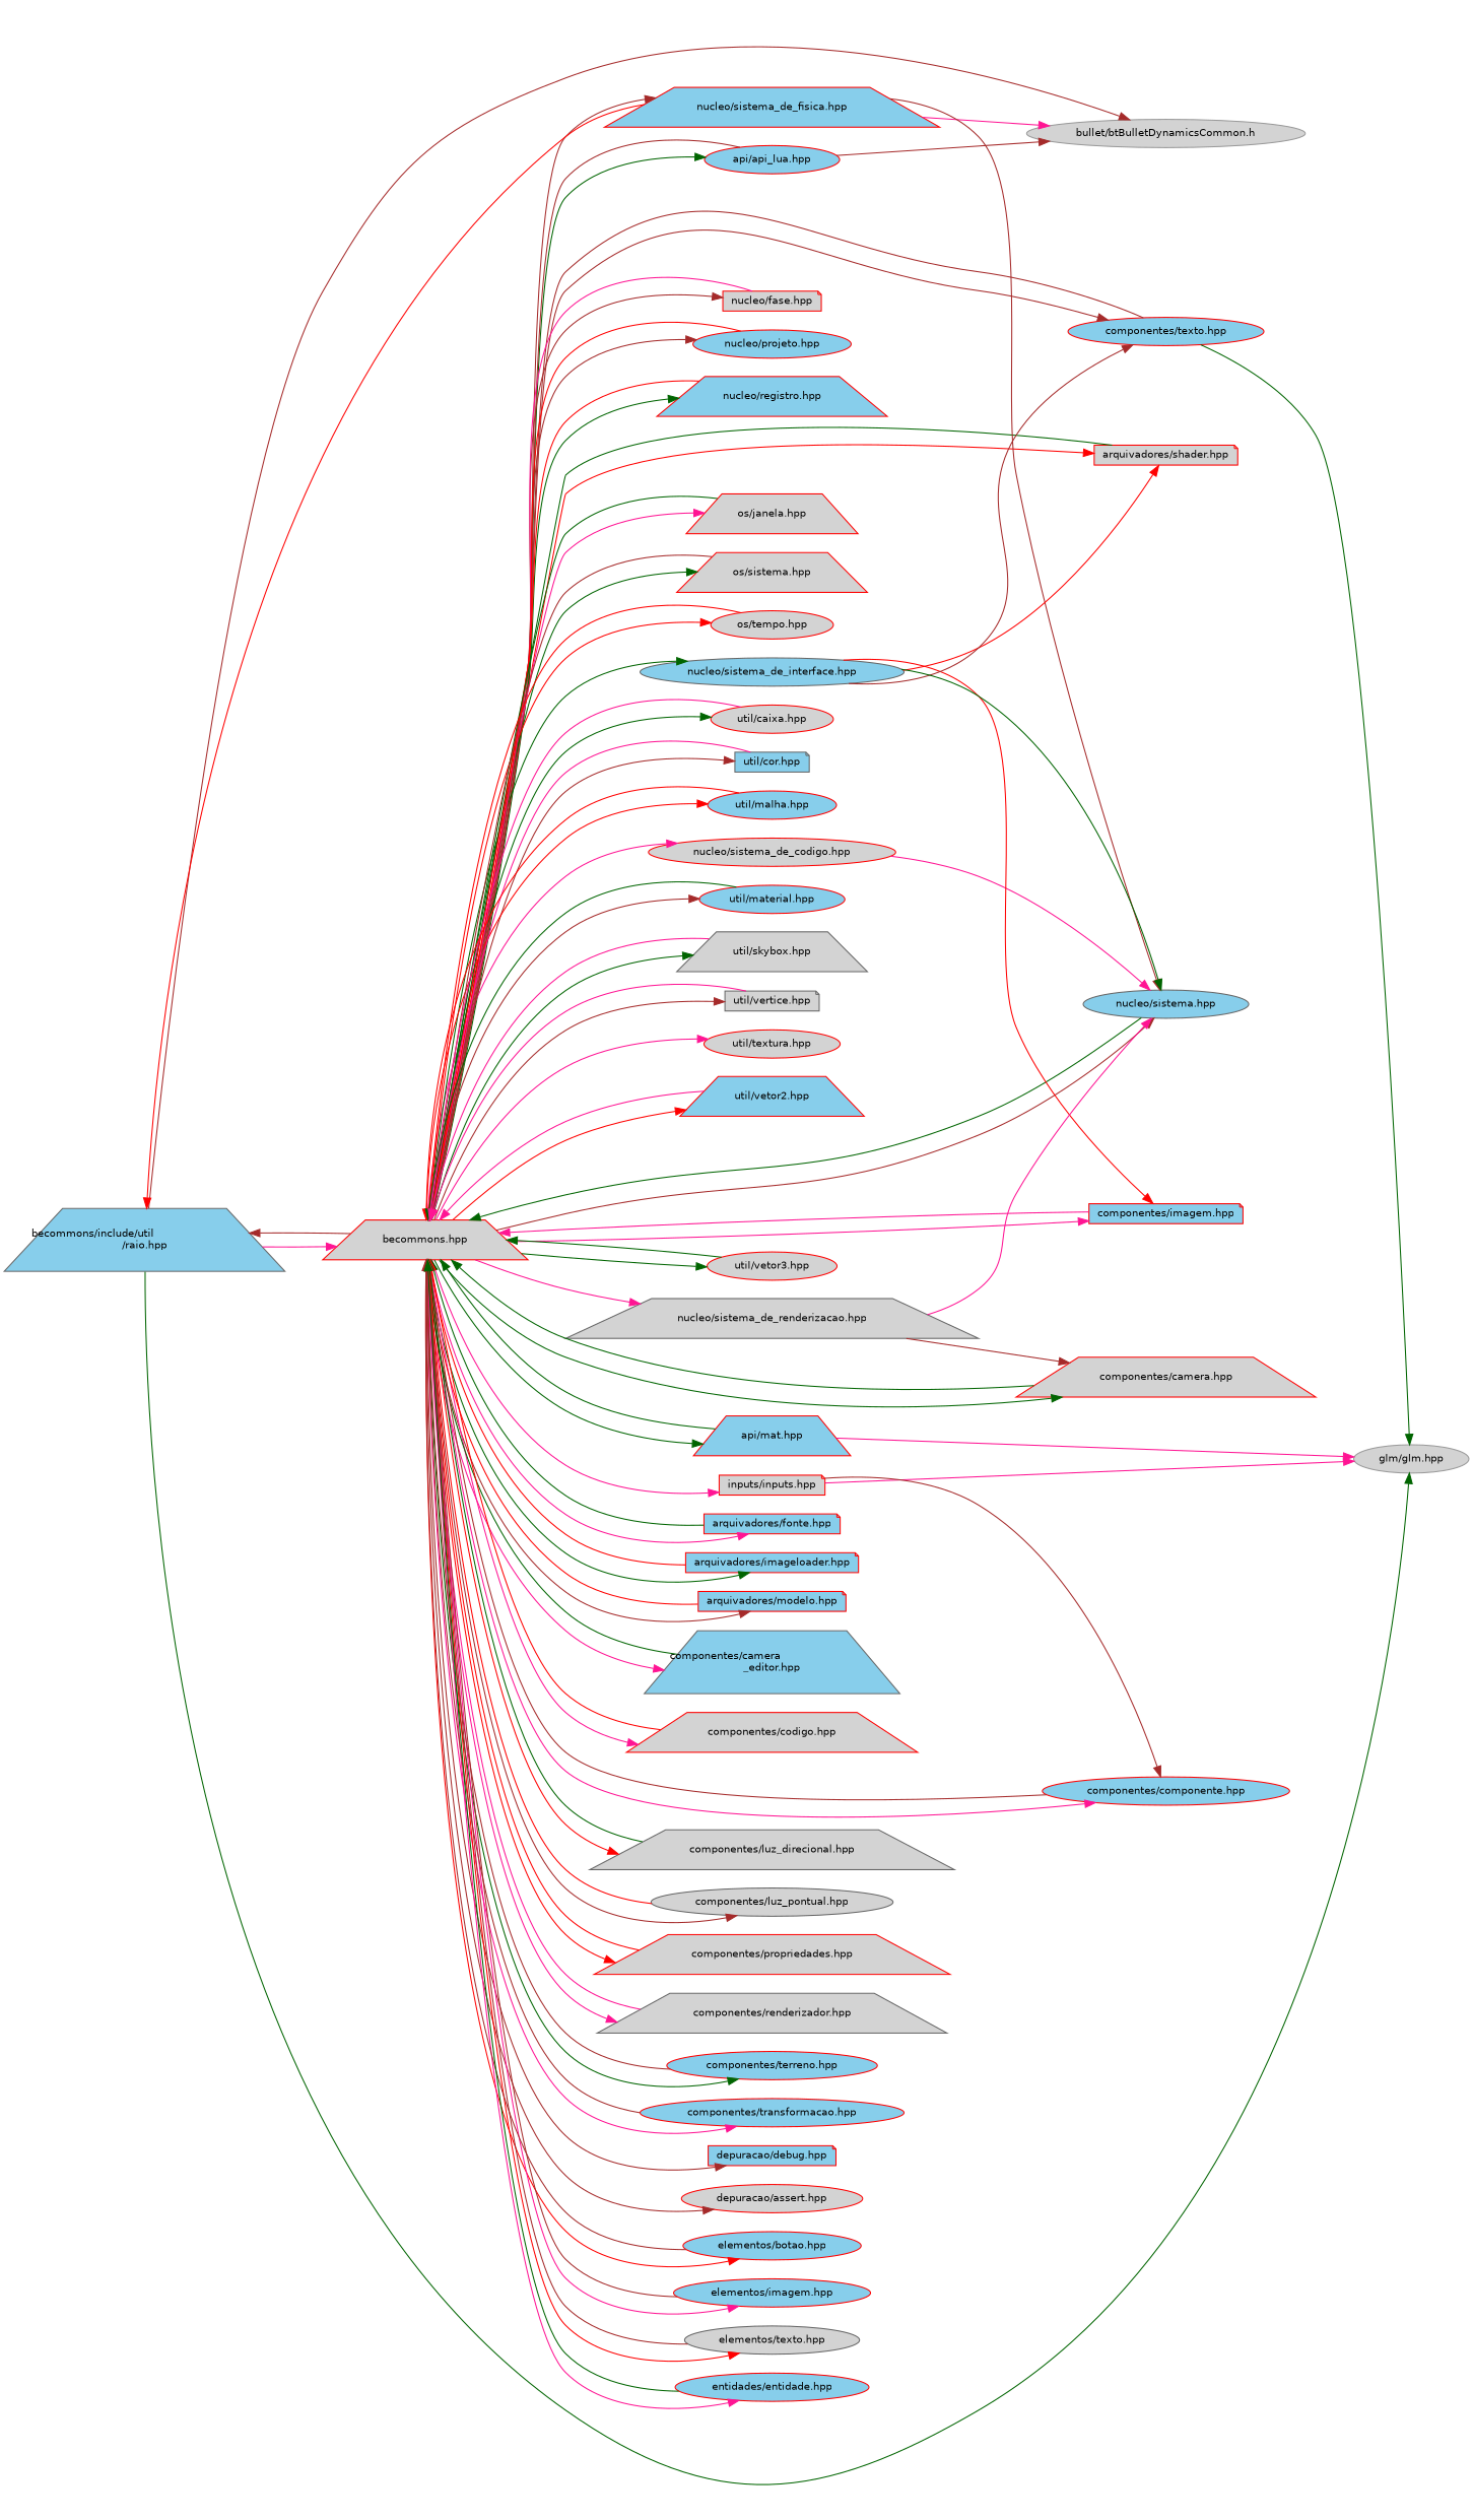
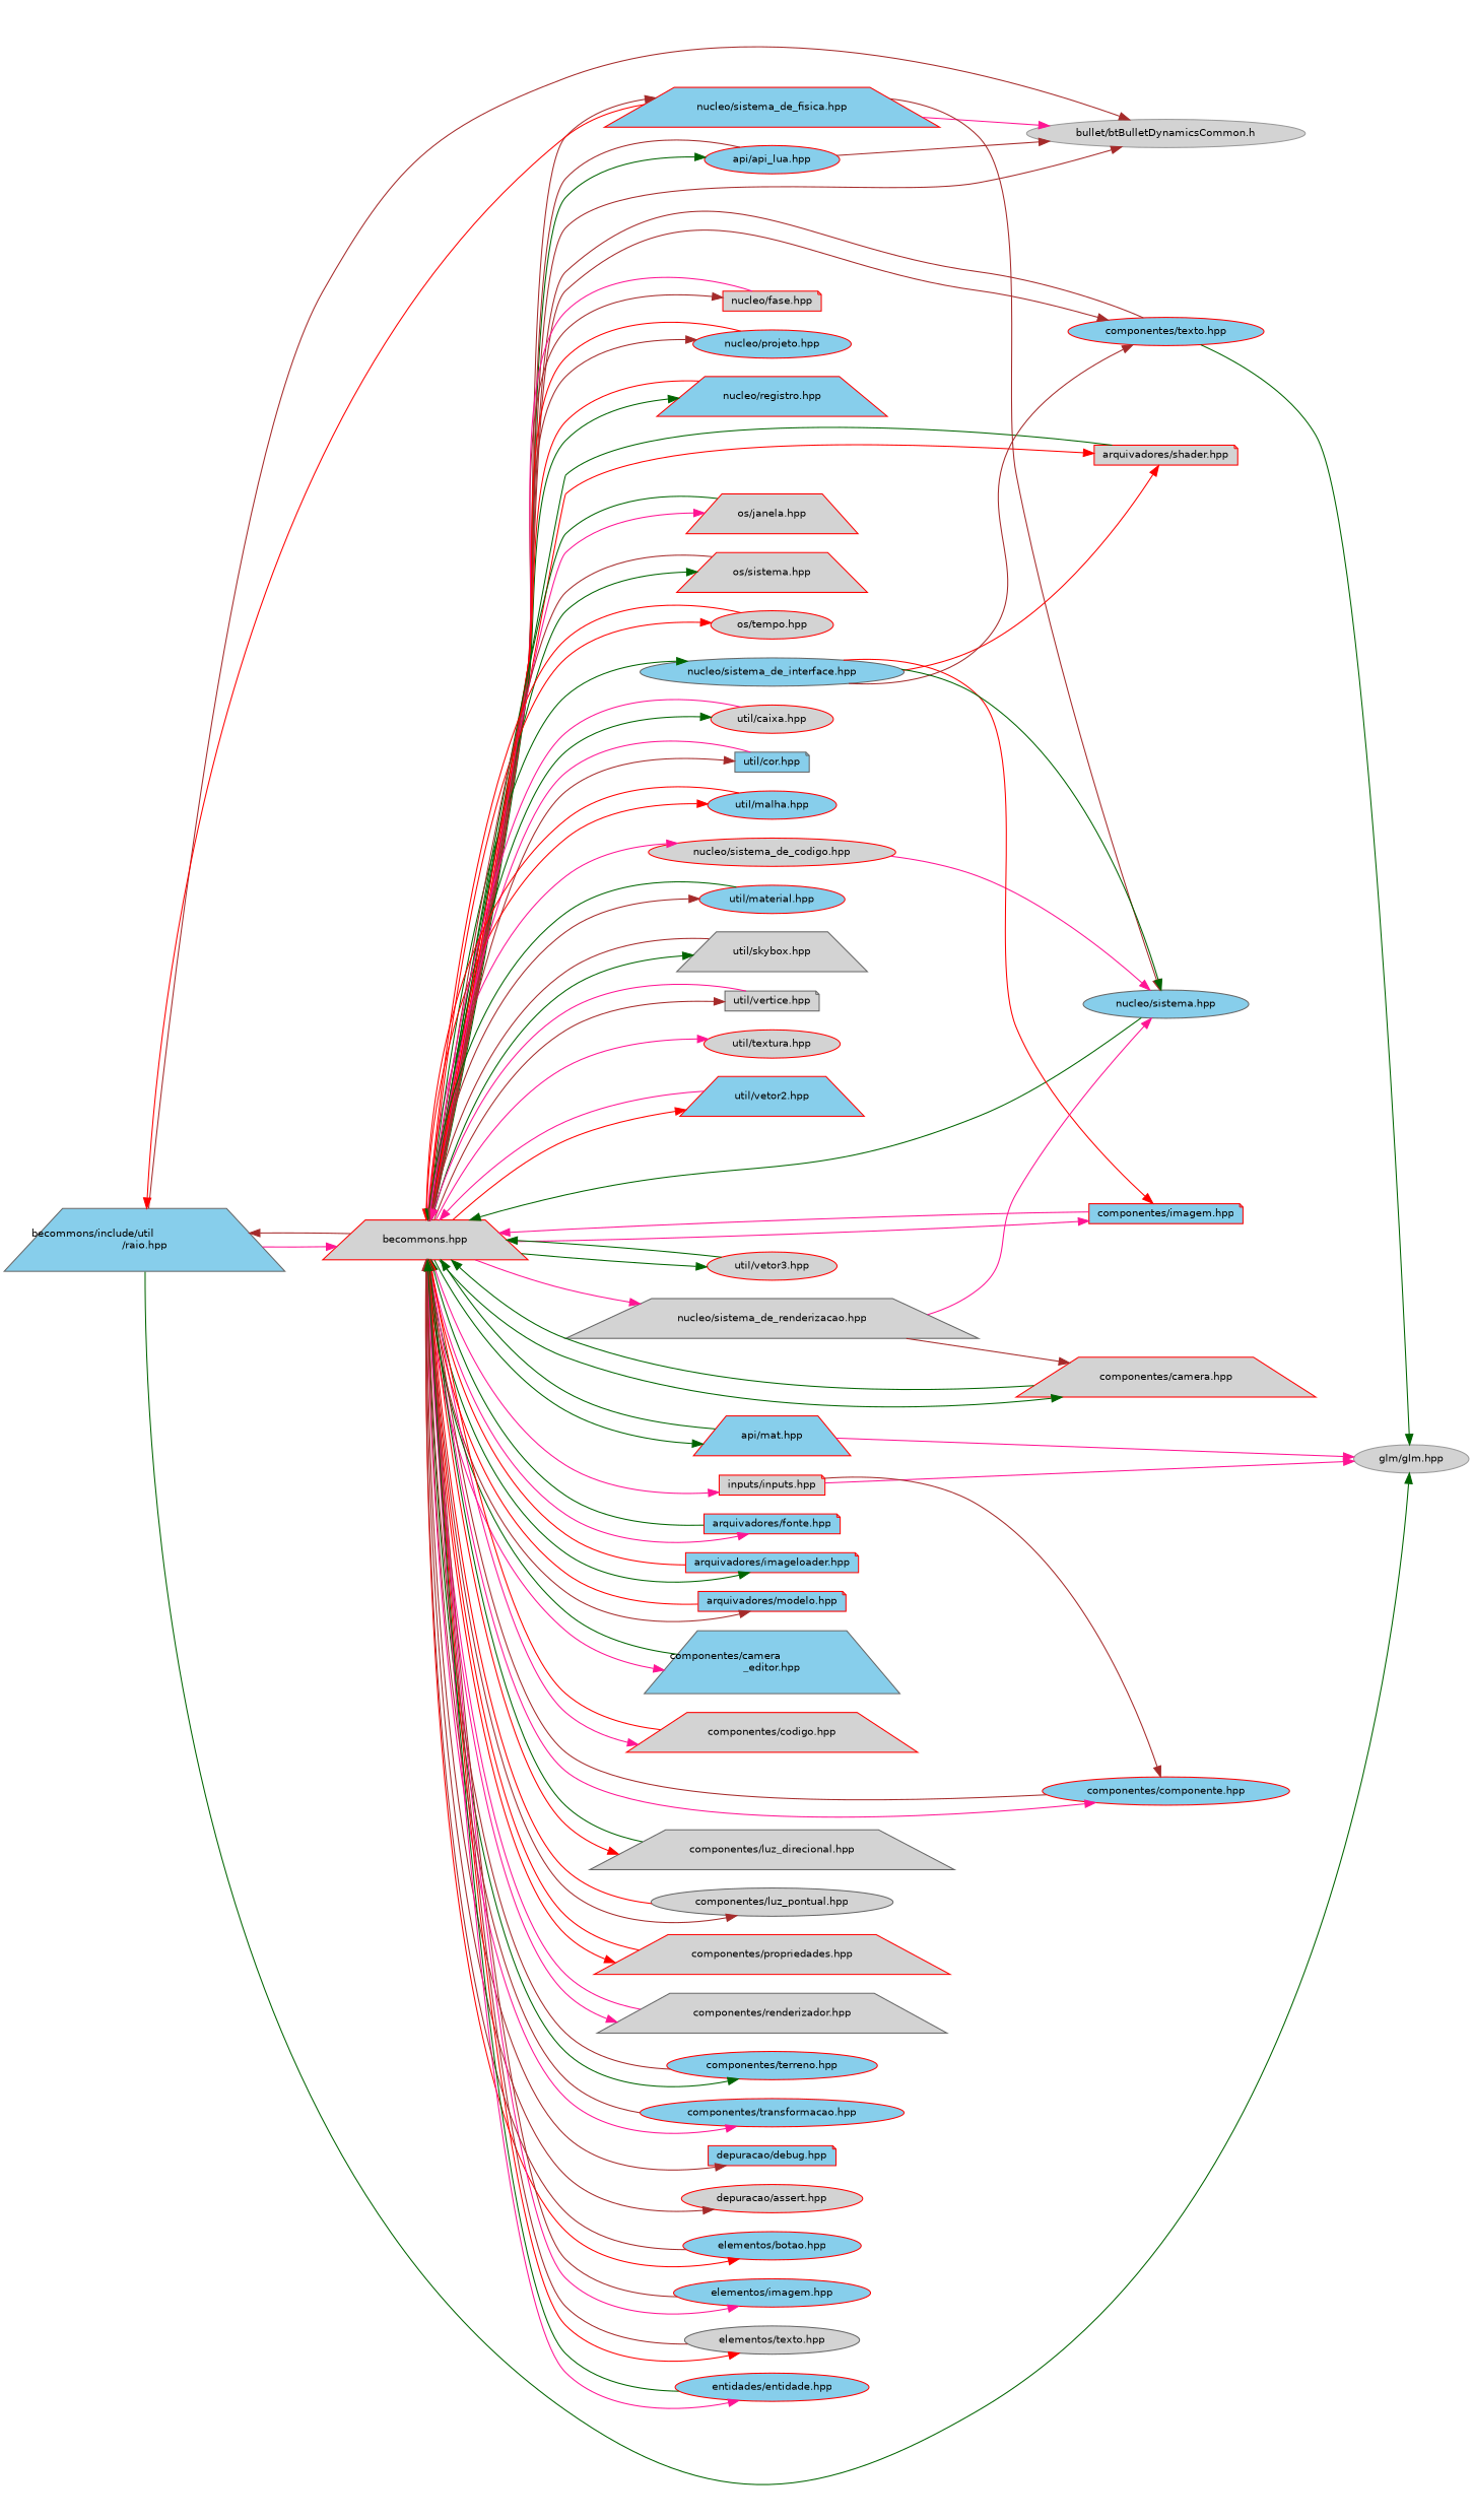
  digraph {
    rankdir=LR
    node [color=red fillcolor=skyblue fontname=Helvetica fontsize=10 shape=ellipse style=filled]
    edge [color=brown fontname=Helvetica fontsize=10 labelfontname=Helvetica labelfontsize=10 style=solid]
    n1 [color=gray40 fontcolor=black height=0.2 label="becommons/include/util\l/raio.hpp" shape=trapezium width=0.4]
    n2 [color=grey60 fillcolor=lightgrey height=0.2 label="glm/glm.hpp" width=0.4]
    n3 [color=grey60 fillcolor=lightgrey height=0.2 label="bullet/btBulletDynamicsCommon.h" width=0.4]
    n4 [fillcolor=lightgrey height=0.2 label="becommons.hpp" shape=trapezium width=0.4]
    n5 [height=0.2 label="api/api_lua.hpp" width=0.4]
    n6 [height=0.2 label="api/mat.hpp" shape=trapezium width=0.4]
    n7 [height=0.2 label="arquivadores/fonte.hpp" shape=note width=0.4]
    n8 [height=0.2 label="arquivadores/imageloader.hpp" shape=note width=0.4]
    n9 [height=0.2 label="arquivadores/modelo.hpp" shape=note width=0.4]
    n10 [fillcolor=lightgrey height=0.2 label="arquivadores/shader.hpp" shape=note width=0.4]
    n11 [fillcolor=lightgrey height=0.2 label="componentes/camera.hpp" shape=trapezium width=0.4]
    n12 [color=grey40 height=0.2 label="componentes/camera\l_editor.hpp" shape=trapezium width=0.4]
    n13 [fillcolor=lightgrey height=0.2 label="componentes/codigo.hpp" shape=trapezium width=0.4]
    n14 [height=0.2 label="componentes/componente.hpp" width=0.4]
    n15 [height=0.2 label="componentes/imagem.hpp" shape=note width=0.4]
    n16 [color=grey40 fillcolor=lightgrey height=0.2 label="componentes/luz_direcional.hpp" shape=trapezium width=0.4]
    n17 [color=grey40 fillcolor=lightgrey height=0.2 label="componentes/luz_pontual.hpp" width=0.4]
    n18 [fillcolor=lightgrey height=0.2 label="componentes/propriedades.hpp" shape=trapezium width=0.4]
    n19 [color=grey40 fillcolor=lightgrey height=0.2 label="componentes/renderizador.hpp" shape=trapezium width=0.4]
    n20 [height=0.2 label="componentes/terreno.hpp" width=0.4]
    n21 [height=0.2 label="componentes/texto.hpp" width=0.4]
    n22 [height=0.2 label="componentes/transformacao.hpp" width=0.4]
    n23 [height=0.2 label="depuracao/debug.hpp" shape=note width=0.4]
    n24 [fillcolor=lightgrey height=0.2 label="depuracao/assert.hpp" width=0.4]
    n25 [height=0.2 label="elementos/botao.hpp" width=0.4]
    n26 [height=0.2 label="elementos/imagem.hpp" width=0.4]
    n27 [color=grey40 fillcolor=lightgrey height=0.2 label="elementos/texto.hpp" width=0.4]
    n28 [height=0.2 label="entidades/entidade.hpp" width=0.4]
    n29 [fillcolor=lightgrey height=0.2 label="inputs/inputs.hpp" shape=note width=0.4]
    n30 [fillcolor=lightgrey height=0.2 label="nucleo/fase.hpp" shape=note width=0.4]
    n31 [height=0.2 label="nucleo/projeto.hpp" width=0.4]
    n32 [height=0.2 label="nucleo/registro.hpp" shape=trapezium width=0.4]
    n33 [color=grey40 height=0.2 label="nucleo/sistema.hpp" width=0.4]
    n34 [fillcolor=lightgrey height=0.2 label="nucleo/sistema_de_codigo.hpp" width=0.4]
    n35 [height=0.2 label="nucleo/sistema_de_fisica.hpp" shape=trapezium width=0.4]
    n36 [color=grey40 height=0.2 label="nucleo/sistema_de_interface.hpp" width=0.4]
    n37 [color=grey40 fillcolor=lightgrey height=0.2 label="nucleo/sistema_de_renderizacao.hpp" shape=trapezium width=0.4]
    n38 [fillcolor=lightgrey height=0.2 label="os/janela.hpp" shape=trapezium width=0.4]
    n39 [fillcolor=lightgrey height=0.2 label="os/sistema.hpp" shape=trapezium width=0.4]
    n40 [fillcolor=lightgrey height=0.2 label="os/tempo.hpp" width=0.4]
    n41 [fillcolor=lightgrey height=0.2 label="util/caixa.hpp" width=0.4]
    n42 [color=grey40 height=0.2 label="util/cor.hpp" shape=note width=0.4]
    n43 [height=0.2 label="util/malha.hpp" width=0.4]
    n44 [height=0.2 label="util/material.hpp" width=0.4]
    n45 [color=grey40 fillcolor=lightgrey height=0.2 label="util/skybox.hpp" shape=trapezium width=0.4]
    n46 [color=grey40 fillcolor=lightgrey height=0.2 label="util/vertice.hpp" shape=note width=0.4]
    n47 [fillcolor=lightgrey height=0.2 label="util/textura.hpp" width=0.4]
    n48 [height=0.2 label="util/vetor2.hpp" shape=trapezium width=0.4]
    n49 [fillcolor=lightgrey height=0.2 label="util/vetor3.hpp" width=0.4]
    n1 -> n2 [color=darkgreen]
    n1 -> n3
    n1 -> n4 [color=deeppink]
    n4 -> n1
    n4 -> n5 [color=darkgreen]
    n4 -> n6 [color=darkgreen]
    n4 -> n7 [color=deeppink]
    n4 -> n8 [color=darkgreen]
    n4 -> n9
    n4 -> n10 [color=red]
    n4 -> n11 [color=darkgreen]
    n4 -> n12 [color=deeppink]
    n4 -> n13 [color=deeppink]
    n4 -> n14 [color=deeppink]
    n4 -> n15 [color=deeppink]
    n4 -> n16 [color=red]
    n4 -> n17
    n4 -> n18 [color=red]
    n4 -> n19 [color=deeppink]
    n4 -> n20 [color=darkgreen]
    n4 -> n21
    n4 -> n22 [color=deeppink]
    n4 -> n23
    n4 -> n24
    n4 -> n25 [color=red]
    n4 -> n26 [color=deeppink]
    n4 -> n27 [color=red]
    n4 -> n28 [color=deeppink]
    n4 -> n29 [color=deeppink]
    n4 -> n30
    n4 -> n31
    n4 -> n32 [color=darkgreen]
-   n4 -> n33
+   n4 -> n3
    n4 -> n34 [color=deeppink]
    n4 -> n35
    n4 -> n36 [color=darkgreen]
    n4 -> n37 [color=deeppink]
    n4 -> n38 [color=deeppink]
    n4 -> n39 [color=darkgreen]
    n4 -> n40 [color=red]
    n4 -> n41 [color=darkgreen]
    n4 -> n42
    n4 -> n43 [color=red]
    n4 -> n44
    n4 -> n45 [color=darkgreen]
    n4 -> n46
    n4 -> n47 [color=deeppink]
    n4 -> n48 [color=red]
    n4 -> n49 [color=darkgreen]
    n5 -> n3
    n5 -> n4
    n6 -> n2 [color=deeppink]
    n6 -> n4 [color=darkgreen]
    n7 -> n4 [color=darkgreen]
    n8 -> n4 [color=red]
    n9 -> n4 [color=red]
    n10 -> n4 [color=darkgreen]
    n11 -> n4 [color=darkgreen]
    n12 -> n4 [color=darkgreen]
    n13 -> n4 [color=red]
    n14 -> n4
    n15 -> n4 [color=deeppink]
    n16 -> n4 [color=darkgreen]
    n17 -> n4 [color=red]
    n18 -> n4 [color=red]
    n19 -> n4 [color=deeppink]
    n20 -> n4
    n21 -> n2 [color=darkgreen]
    n21 -> n4
    n22 -> n4
    n25 -> n4
    n26 -> n4
    n27 -> n4
    n28 -> n4 [color=darkgreen]
    n29 -> n2 [color=deeppink]
    n29 -> n14
    n30 -> n4 [color=deeppink]
    n31 -> n4 [color=red]
    n32 -> n4 [color=red]
    n33 -> n4 [color=darkgreen]
    n34 -> n33 [color=deeppink]
    n35 -> n1 [color=red]
    n35 -> n3 [color=deeppink]
    n35 -> n33
    n36 -> n10 [color=red]
    n36 -> n15 [color=red]
    n36 -> n21
    n36 -> n33 [color=darkgreen]
    n37 -> n11
    n37 -> n33 [color=deeppink]
    n38 -> n4 [color=darkgreen]
    n39 -> n4
    n40 -> n4 [color=red]
    n41 -> n4 [color=deeppink]
    n42 -> n4 [color=deeppink]
    n43 -> n4 [color=red]
    n44 -> n4 [color=darkgreen]
-   n45 -> n4 [color=deeppink]
+   n45 -> n4
    n46 -> n4 [color=deeppink]
    n48 -> n4 [color=deeppink]
    n49 -> n4 [color=darkgreen]
  }
